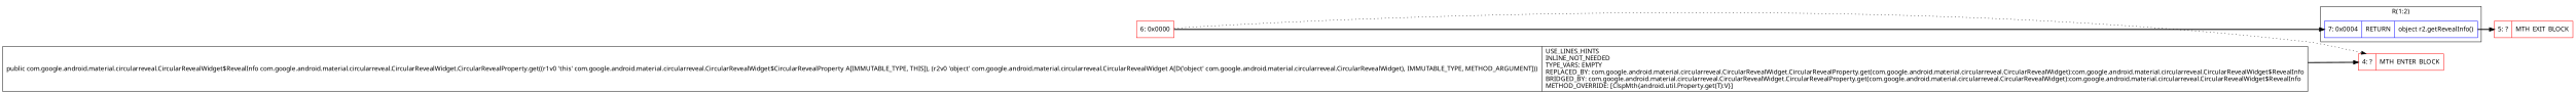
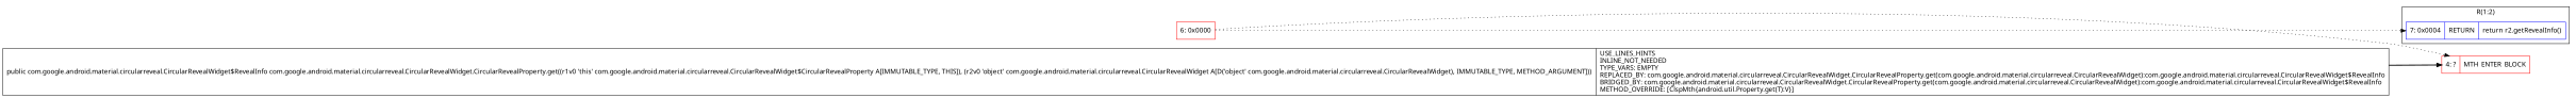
  digraph {
    fontname="Noto Sans"
    rankdir=LR
    node [color=red fontname="Noto Sans" shape=record]
    edge [fontname="Noto Sans" style=bold]
-   n1 [color=blue label="{7\:\ 0x0004|RETURN\l|object r2.getRevealInfo()\l}"]
-   n2 [label="{5\:\ ?|MTH_EXIT_BLOCK\l}"]
+   n1 [color=blue label="{7\:\ 0x0004|RETURN\l|return r2.getRevealInfo()\l}"]
    n3 [label="{4\:\ ?|MTH_ENTER_BLOCK\l}"]
    n4 [label="{6\:\ 0x0000}"]
    n5 [label="{public com.google.android.material.circularreveal.CircularRevealWidget$RevealInfo com.google.android.material.circularreveal.CircularRevealWidget.CircularRevealProperty.get((r1v0 'this' com.google.android.material.circularreveal.CircularRevealWidget$CircularRevealProperty A[IMMUTABLE_TYPE, THIS]), (r2v0 'object' com.google.android.material.circularreveal.CircularRevealWidget A[D('object' com.google.android.material.circularreveal.CircularRevealWidget), IMMUTABLE_TYPE, METHOD_ARGUMENT]))  | USE_LINES_HINTS\lINLINE_NOT_NEEDED\lTYPE_VARS: EMPTY\lREPLACED_BY: com.google.android.material.circularreveal.CircularRevealWidget.CircularRevealProperty.get(com.google.android.material.circularreveal.CircularRevealWidget):com.google.android.material.circularreveal.CircularRevealWidget$RevealInfo\lBRIDGED_BY: com.google.android.material.circularreveal.CircularRevealWidget.CircularRevealProperty.get(com.google.android.material.circularreveal.CircularRevealWidget):com.google.android.material.circularreveal.CircularRevealWidget$RevealInfo\lMETHOD_OVERRIDE: [ClspMth\{android.util.Property.get(T):V\}]\l}" color=""]
    subgraph cluster_1 {
      label="R(1:2)"
      n1
    }
-   n1 -> n2
-   n4 -> n1
+   n4 -> n1 [style=dotted]
    n4 -> n3 [style=dotted]
    n5 -> n3
  }
